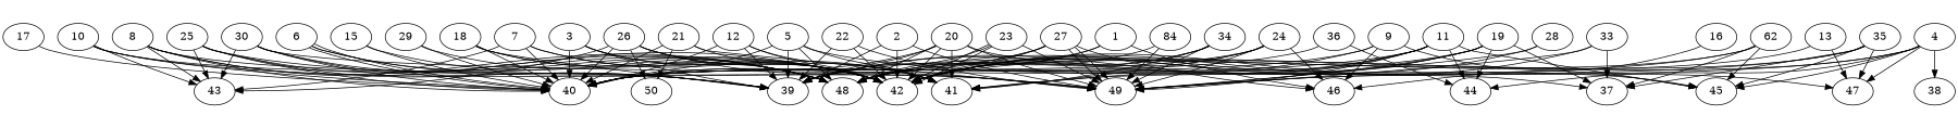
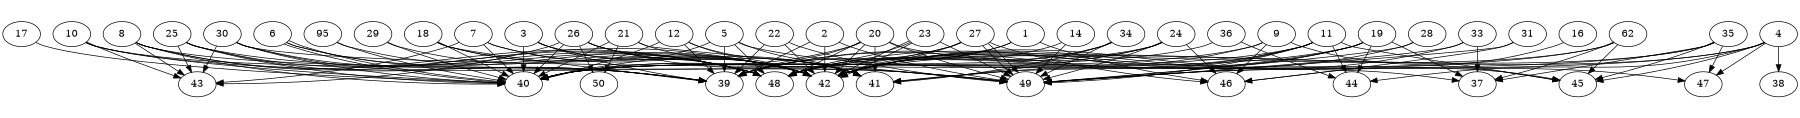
  digraph {
    node [alpha=0.06]
    1 [alpha=0.16 expect_size=249398077212686]
    39 [alpha=0.08 expect_size=6913452733995845]
    42 [alpha=0.12 expect_size=1074483208854428928]
    46 [alpha=0.13 expect_size=132227867817321440]
    45 [alpha=0.18 expect_size=71501066881069648]
    2 [alpha=0.14 expect_size=264105193758490048]
    49 [alpha=0.13 expect_size=6792972628331451]
    3 [alpha=0.05 expect_size=1921692421884897]
    40 [alpha=0.07 expect_size=481312203650899712]
    48 [alpha=0.09 expect_size=16147551012162020]
    4 [alpha=0.00 expect_size=38777470706472184]
    38 [alpha=0.08 expect_size=6900373887306782]
    44 [alpha=0.12 expect_size=465651655453543040]
    47 [alpha=0.14 expect_size=1411242158758100467712]
    5 [alpha=0.14 expect_size=50087369806037528]
    41 [alpha=0.01 expect_size=1805062676339167854592]
    6 [alpha=0.18 expect_size=4755009032534622208]
    7 [alpha=0.18 expect_size=9722554134788168]
    43 [alpha=0.01 expect_size=2000788365729614266368]
    8 [alpha=0.07 expect_size=270855703060189088]
    9 [alpha=0.03 expect_size=1649798607614923520]
    10 [expect_size=43706989317340272]
    11 [alpha=0.18 expect_size=631168659297836]
    12 [expect_size=218967186242852093952]
-   13 [alpha=0.15 expect_size=817579029077950464000]
-   14 [alpha=0.10 expect_size=57023646108025216 label=84]
-   15 [alpha=0.16 expect_size=12949517134407966]
+   14 [alpha=0.10 expect_size=57023646108025216]
+   15 [alpha=0.16 expect_size=12949517134407966 label=95]
    16 [alpha=0.03 expect_size=3165057337822572]
    17 [alpha=0.01 expect_size=24198579503566228]
    18 [alpha=0.12 expect_size=309362921374483840]
    19 [expect_size=2282166876364519424]
    37 [alpha=0.17 expect_size=12026938823129694208]
    20 [expect_size=567556096038730203136]
    21 [alpha=0.01 expect_size=2103945282714758807552]
    50 [alpha=0.15 expect_size=1346606171357221748736]
    22 [alpha=0.17 expect_size=114233338050379776000]
    23 [alpha=0.12 expect_size=287811880151049344]
    24 [alpha=0.20 expect_size=10863490629632000000]
    25 [alpha=0.14 expect_size=424865779931573]
    26 [alpha=0.02 expect_size=45795203044025040896]
    27 [alpha=0.15 expect_size=104802844265579280]
    28 [alpha=0.05 expect_size=7096131958822092]
    29 [alpha=0.17 expect_size=3466956198474275]
    30 [alpha=0.00 expect_size=35136781954553052]
+   31 [alpha=0.17 expect_size=14838198903510506]
    n46 [alpha=0.03 expect_size=2129671498963615744 label=62]
    33 [alpha=0.14 expect_size=685749058624668800]
    34 [expect_size=40660597393671912]
    35 [expect_size=115099570054606]
    36 [alpha=0.13 expect_size=13824843227724775424]
    1 -> 39
    1 -> 42
    1 -> 46
    2 -> 39
    2 -> 42
    2 -> 49
    3 -> 39
    3 -> 42
    3 -> 40
    3 -> 48
    4 -> 45
    4 -> 49
    4 -> 48
    4 -> 38
    4 -> 44
    4 -> 47
    5 -> 39
    5 -> 45
    5 -> 40
    5 -> 48
    5 -> 41
    6 -> 42
    6 -> 40
    6 -> 40
    6 -> 48
    7 -> 42
    7 -> 40
    7 -> 41
    7 -> 43
    8 -> 39
    8 -> 42
    8 -> 40
    8 -> 48
    8 -> 43
    9 -> 39
    9 -> 46
    9 -> 45
    9 -> 40
    10 -> 39
    10 -> 49
    10 -> 40
    10 -> 43
    11 -> 39
    11 -> 42
    11 -> 45
    11 -> 49
    11 -> 40
    11 -> 44
    11 -> 41
    12 -> 39
    12 -> 42
    12 -> 40
    12 -> 41
-   13 -> 39
-   13 -> 47
    14 -> 49
    14 -> 48
    15 -> 42
    15 -> 40
    16 -> 46
    17 -> 40
    18 -> 39
    18 -> 42
    18 -> 40
    18 -> 48
    19 -> 42
    19 -> 49
    19 -> 40
    19 -> 48
    19 -> 44
    19 -> 37
    20 -> 39
    20 -> 42
    20 -> 49
    20 -> 40
    20 -> 48
    20 -> 47
    20 -> 41
    21 -> 42
    21 -> 49
    21 -> 40
    21 -> 50
    22 -> 39
    22 -> 42
    22 -> 49
    23 -> 42
    23 -> 42
    23 -> 49
    23 -> 48
    24 -> 42
    24 -> 46
    24 -> 49
    24 -> 40
    24 -> 41
    25 -> 39
    25 -> 49
    25 -> 40
    25 -> 48
    25 -> 43
    26 -> 42
    26 -> 49
    26 -> 40
    26 -> 41
    26 -> 43
    26 -> 50
    27 -> 39
    27 -> 42
    27 -> 46
    27 -> 49
    27 -> 49
    27 -> 40
    28 -> 42
    28 -> 49
    29 -> 42
    29 -> 40
    30 -> 39
    30 -> 40
    30 -> 48
    30 -> 43
    30 -> 37
+   31 -> 46
+   31 -> 49
    n46 -> 45
    n46 -> 48
    n46 -> 41
    n46 -> 37
    33 -> 42
    33 -> 49
    33 -> 37
    34 -> 42
    34 -> 49
    34 -> 48
    34 -> 41
    35 -> 42
    35 -> 45
    35 -> 49
    35 -> 47
    35 -> 37
    36 -> 40
    36 -> 44
  }
